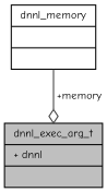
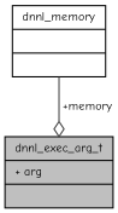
  digraph {
    fontname="Comic Neue"
    node [color=black fontname="Comic Neue" fontsize=10 shape=record style=filled]
-   n1 [fillcolor=grey75 fontcolor=black height=0.2 label="{dnnl_exec_arg_t\n|+ dnnl\l|}" width=0.4]
+   n1 [fillcolor=grey75 fontcolor=black height=0.2 label="{dnnl_exec_arg_t\n|+ arg\l|}" width=0.4]
    n2 [fillcolor=white height=0.2 label="{dnnl_memory\n||}" width=0.4]
    n2 -> n1 [arrowhead=odiamond color=grey25 fontname="Comic Neue" fontsize=10 label=" +memory" labelfontname=Helvetica labelfontsize=10 style=solid]
  }
